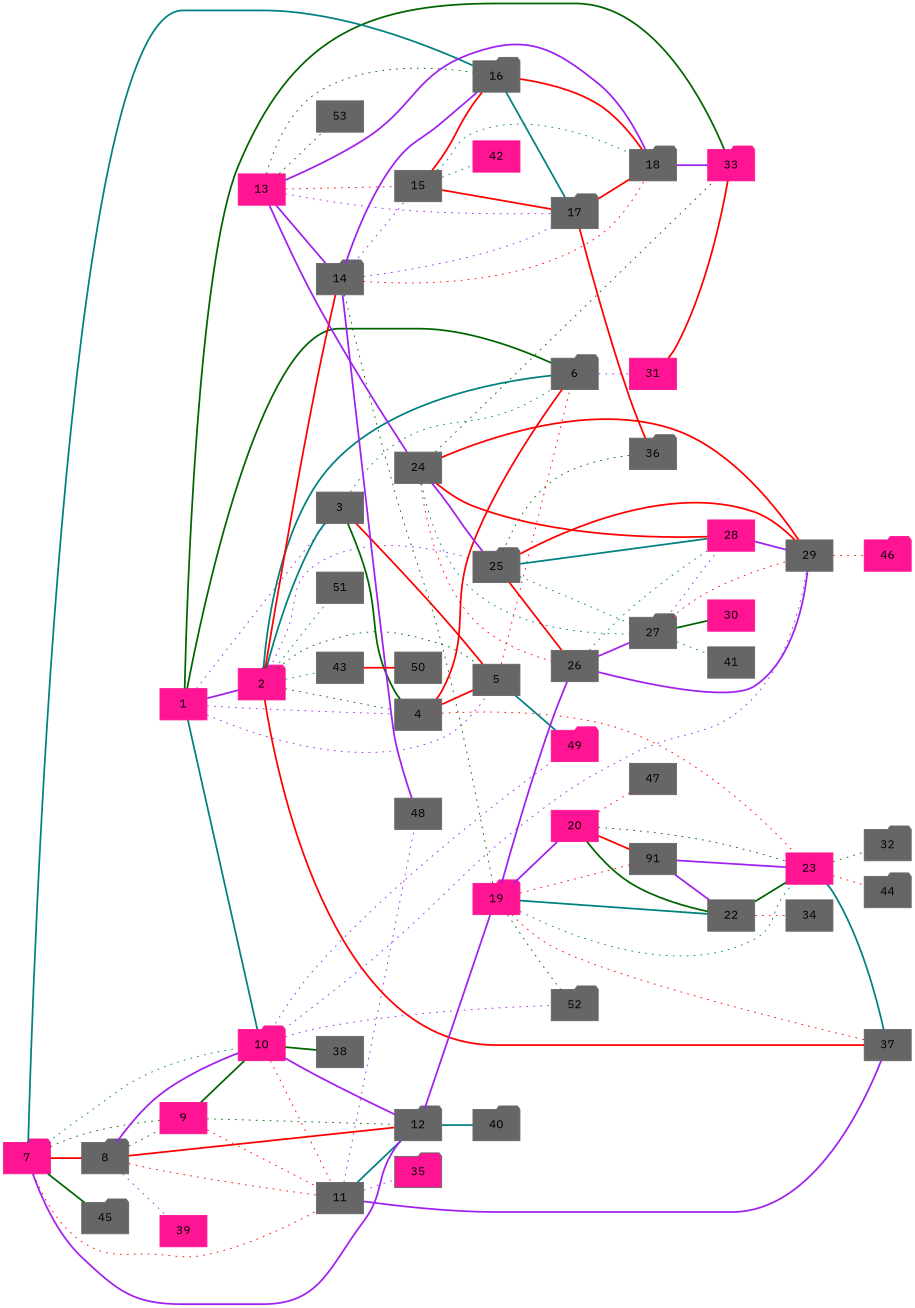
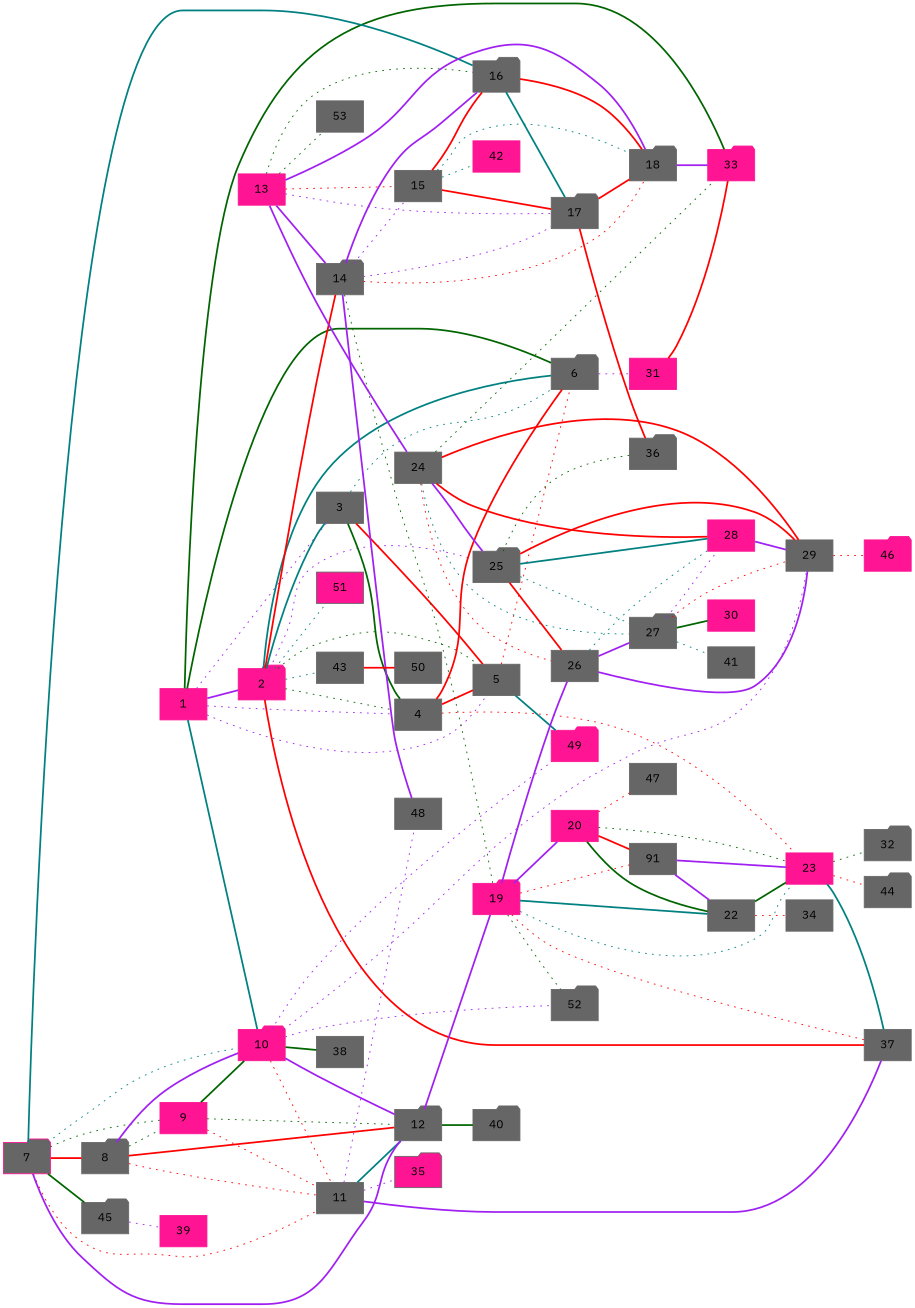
  graph {
    fontname="IBM Plex Sans"
    rankdir=LR
    node [color=gray40 fontname="IBM Plex Sans" shape=box style=filled]
    edge [color=purple fontname="IBM Plex Sans" style=bold weight=1.0]
    1 [color=deeppink]
    2 [color=deeppink shape=folder]
    3
    4
    5
    6 [shape=folder]
    10 [color=deeppink shape=folder]
    33 [color=deeppink shape=folder]
    14 [shape=folder]
    25 [shape=folder]
    37
    43
-   51
+   51 [fillcolor=deeppink]
    23 [color=deeppink]
    49 [color=deeppink shape=folder]
    31 [color=deeppink]
    11
    12 [shape=folder]
    29
    38
    52 [shape=folder]
    16 [shape=folder]
    48
    19 [color=deeppink shape=folder]
    15
    17 [shape=folder]
    18 [shape=folder]
    36 [shape=folder]
    26
    27 [shape=folder]
    28 [color=deeppink]
    50
    32 [shape=folder]
    44 [shape=folder]
-   7 [color=deeppink shape=folder]
+   7 [color=deeppink shape=folder fillcolor=gray40]
    8 [shape=folder]
    9 [color=deeppink]
    45 [shape=folder]
    39 [color=deeppink]
    35 [fillcolor=deeppink shape=folder]
    40 [shape=folder]
    46 [color=deeppink shape=folder]
    20 [color=deeppink]
    n44 [label=91]
    22
    13 [color=deeppink]
    24
    53
    42 [color=deeppink]
    47
    34
    30 [color=deeppink]
    41
    1 -- 2
    1 -- 3 [style=dotted]
    1 -- 4 [style=dotted]
    1 -- 5 [style=dotted weight=2.0]
    1 -- 6 [color=darkgreen]
    1 -- 10 [color=teal]
    1 -- 33 [color=darkgreen]
    2 -- 3 [color=teal]
    2 -- 4 [color=darkgreen style=dotted]
    2 -- 5 [color=darkgreen style=dotted]
    2 -- 6 [color=teal]
    2 -- 14 [color=red]
    2 -- 25 [style=dotted]
    2 -- 37 [color=red weight=5.0]
    2 -- 43 [color=teal style=dotted]
    2 -- 51 [color=teal style=dotted]
    3 -- 4 [color=darkgreen]
    3 -- 5 [color=red]
    3 -- 6 [color=teal style=dotted]
    4 -- 5 [color=red]
    4 -- 6 [color=red]
    4 -- 23 [color=red style=dotted]
    5 -- 6 [color=red style=dotted]
    5 -- 49 [color=teal]
    6 -- 31 [style=dotted weight=4.0]
    10 -- 49 [style=dotted]
    10 -- 11 [color=red style=dotted]
    10 -- 12
    10 -- 29 [style=dotted]
    10 -- 38 [color=darkgreen]
    10 -- 52 [style=dotted weight=2.0]
    14 -- 16
    14 -- 48
    14 -- 19 [color=darkgreen style=dotted]
    14 -- 15 [style=dotted]
    14 -- 17 [style=dotted]
    14 -- 18 [color=red style=dotted]
    25 -- 29 [color=red]
    25 -- 36 [color=darkgreen style=dotted weight=2.0]
    25 -- 26 [color=red]
    25 -- 27 [color=teal style=dotted]
    25 -- 28 [color=teal]
    43 -- 50 [color=red]
    23 -- 37 [color=teal]
    23 -- 32 [color=darkgreen style=dotted]
    23 -- 44 [color=red style=dotted]
    31 -- 33 [color=red]
    11 -- 37
    11 -- 12 [color=teal]
    11 -- 48 [style=dotted]
    11 -- 35 [style=dotted]
    12 -- 19
-   12 -- 40 [color=teal weight=3.0]
+   12 -- 40 [color=darkgreen weight=3.0]
    29 -- 46 [color=red style=dotted weight=3.0]
    16 -- 17 [color=teal]
    16 -- 18 [color=red]
    19 -- 37 [color=red style=dotted]
    19 -- 23 [color=teal style=dotted weight=2.0]
    19 -- 52 [color=darkgreen style=dotted]
    19 -- 26
    19 -- 20 [weight=2.0]
    19 -- n44 [color=red style=dotted weight=5.0]
    19 -- 22 [color=teal weight=2.0]
    15 -- 16 [color=red]
    15 -- 17 [color=red]
    15 -- 18 [color=teal style=dotted]
    15 -- 42 [color=teal style=dotted]
    17 -- 18 [color=red]
    17 -- 36 [color=red]
    18 -- 33 [weight=3.0]
    26 -- 29
    26 -- 27
    26 -- 28 [color=teal style=dotted]
    27 -- 29 [color=red style=dotted]
    27 -- 28 [style=dotted]
    27 -- 30 [color=darkgreen weight=3.0]
    27 -- 41 [color=teal style=dotted]
    28 -- 29
    7 -- 10 [color=teal style=dotted]
    7 -- 11 [color=red style=dotted]
    7 -- 12
    7 -- 16 [color=teal]
    7 -- 8 [color=red]
    7 -- 9 [color=darkgreen style=dotted]
    7 -- 45 [color=darkgreen]
    8 -- 10
    8 -- 11 [color=red style=dotted]
    8 -- 12 [color=red]
    8 -- 9 [color=darkgreen style=dotted]
-   8 -- 39 [style=dotted]
+   45 -- 39 [style=dotted]
    9 -- 10 [color=darkgreen]
    9 -- 11 [color=red style=dotted weight=3.0]
    9 -- 12 [color=darkgreen style=dotted]
    20 -- 23 [color=darkgreen style=dotted]
    20 -- n44 [color=red]
    20 -- 22 [color=darkgreen]
    20 -- 47 [color=red style=dotted weight=4.0]
    n44 -- 23
    n44 -- 22
    22 -- 23 [color=darkgreen]
    22 -- 34 [color=red style=dotted weight=5.0]
    13 -- 14
    13 -- 16 [color=darkgreen style=dotted]
    13 -- 15 [color=red style=dotted]
    13 -- 17 [style=dotted]
    13 -- 18
    13 -- 24
    13 -- 53 [color=darkgreen style=dotted]
    24 -- 33 [color=darkgreen style=dotted]
    24 -- 25
    24 -- 29 [color=red]
    24 -- 26 [color=red style=dotted]
    24 -- 27 [color=teal style=dotted]
    24 -- 28 [color=red]
  }
